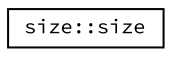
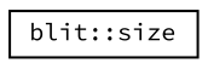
  digraph {
    rankdir=LR
    fontname="Source Code Pro"
-   n1 [color=black fillcolor=white fontname="Source Code Pro" fontsize=10 height=0.2 label="size::size" shape=record style=filled width=0.4]
+   n1 [color=black fillcolor=white fontname="Source Code Pro" fontsize=10 height=0.2 label="blit::size" shape=record style=filled width=0.4]
  }
